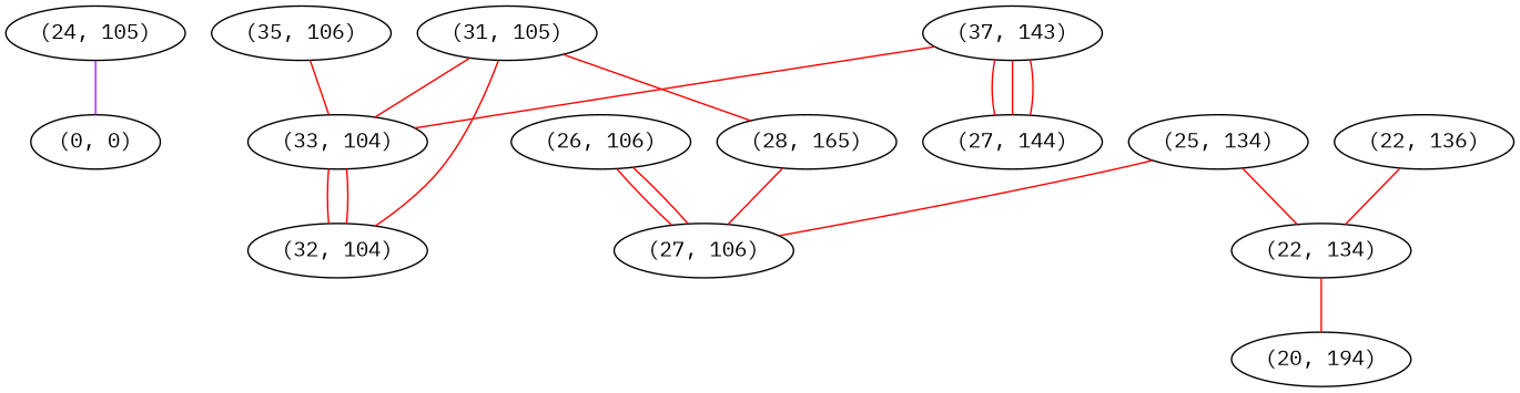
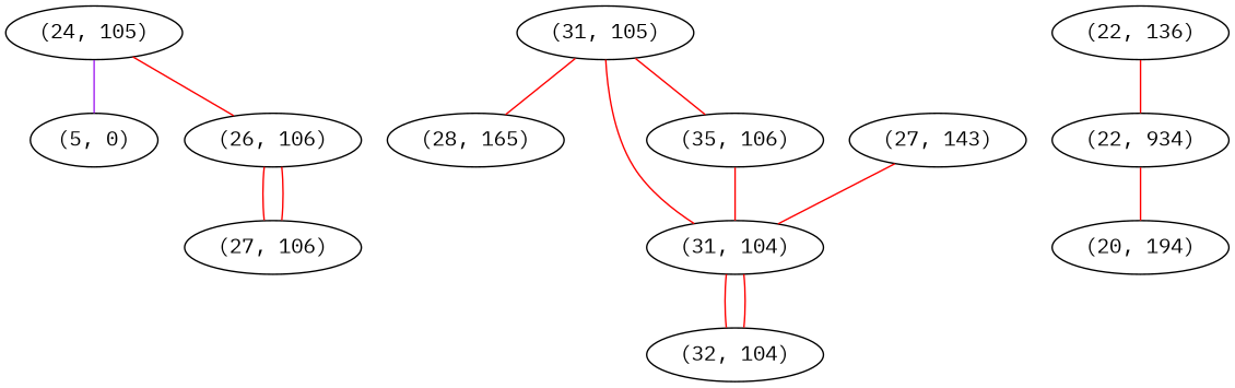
  graph {
    fontname="IBM Plex Mono"
    node [fontname="IBM Plex Mono"]
    edge [color=red fontname="IBM Plex Mono" weight=1]
    "(24, 105)"
-   "(0, 0)"
+   "(0, 0)" [label="(5, 0)"]
    "(26, 106)"
    "(27, 106)"
    n5 [label="(28, 165)"]
    "(31, 105)"
-   "(33, 104)"
+   "(33, 104)" [label="(31, 104)"]
    "(32, 104)"
-   "(27, 143)" [label="(37, 143)"]
-   "(27, 144)"
-   "(25, 134)"
-   "(22, 134)"
+   "(27, 143)"
+   "(22, 134)" [label="(22, 934)"]
    "(35, 106)"
    n14 [label="(20, 194)"]
    "(22, 136)"
    "(24, 105)" -- "(0, 0)" [color=purple weight=4]
+   "(24, 105)" -- "(26, 106)"
    "(26, 106)" -- "(27, 106)"
    "(26, 106)" -- "(27, 106)"
-   n5 -- "(27, 106)"
    "(31, 105)" -- n5
    "(31, 105)" -- "(33, 104)"
-   "(31, 105)" -- "(32, 104)"
+   "(31, 105)" -- "(35, 106)"
    "(33, 104)" -- "(32, 104)"
    "(33, 104)" -- "(32, 104)"
    "(27, 143)" -- "(33, 104)"
-   "(27, 143)" -- "(27, 144)"
-   "(27, 143)" -- "(27, 144)"
-   "(27, 143)" -- "(27, 144)"
-   "(25, 134)" -- "(27, 106)"
-   "(25, 134)" -- "(22, 134)"
    "(22, 134)" -- n14
    "(35, 106)" -- "(33, 104)"
    "(22, 136)" -- "(22, 134)"
  }
